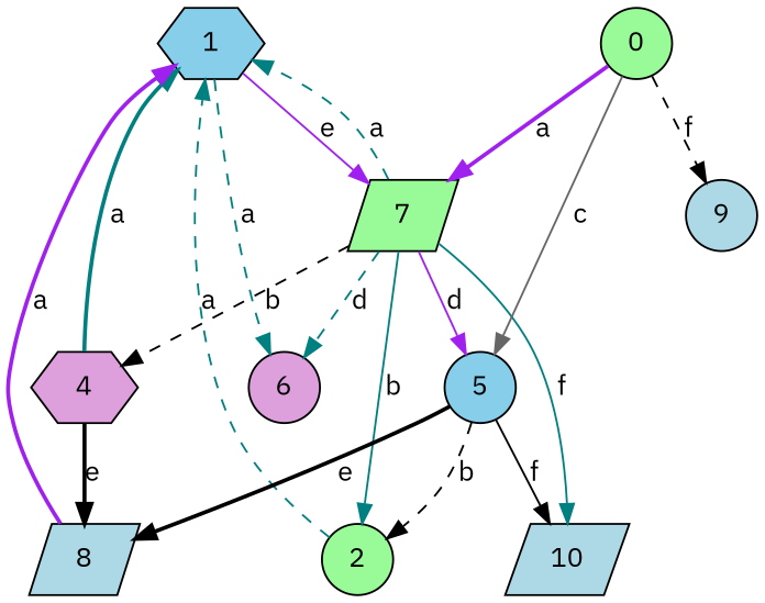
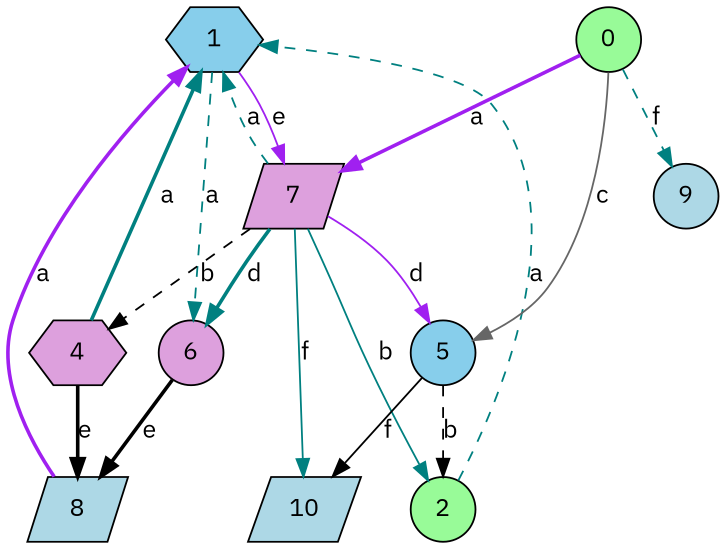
  strict digraph {
    fontname="IBM Plex Sans"
    node [fillcolor=plum fontname="IBM Plex Sans" shape=circle style=filled]
    edge [color=teal fontname="IBM Plex Sans" style=solid]
    1 [fillcolor=skyblue shape=hexagon]
-   7 [fillcolor=palegreen shape=parallelogram]
+   7 [shape=parallelogram]
    6
    2 [fillcolor=palegreen]
    n5 [label=4 shape=hexagon]
    5 [fillcolor=skyblue]
    10 [fillcolor=lightblue shape=parallelogram]
    8 [fillcolor=lightblue shape=parallelogram]
    0 [fillcolor=palegreen]
    9 [fillcolor=lightblue]
    1 -> 7 [color=purple label=e]
    1 -> 6 [label=a style=dashed]
    7 -> 1 [label=a style=dashed]
-   7 -> 6 [label=d style=dashed]
+   7 -> 6 [label=d style=bold]
    7 -> 2 [label=b]
    7 -> n5 [color=black label=b style=dashed]
    7 -> 5 [color=purple label=d]
    7 -> 10 [label=f]
-   5 -> 8 [color=black label=e style=bold]
+   6 -> 8 [color=black label=e style=bold]
    2 -> 1 [label=a style=dashed]
    n5 -> 1 [label=a style=bold]
    n5 -> 8 [color=black label=e style=bold]
    5 -> 2 [color=black label=b style=dashed]
    5 -> 10 [color=black label=f]
    8 -> 1 [color=purple label=a style=bold]
    0 -> 7 [color=purple label=a style=bold]
    0 -> 5 [color=gray40 label=c]
-   0 -> 9 [color=black label=f style=dashed]
+   0 -> 9 [label=f style=dashed]
  }
